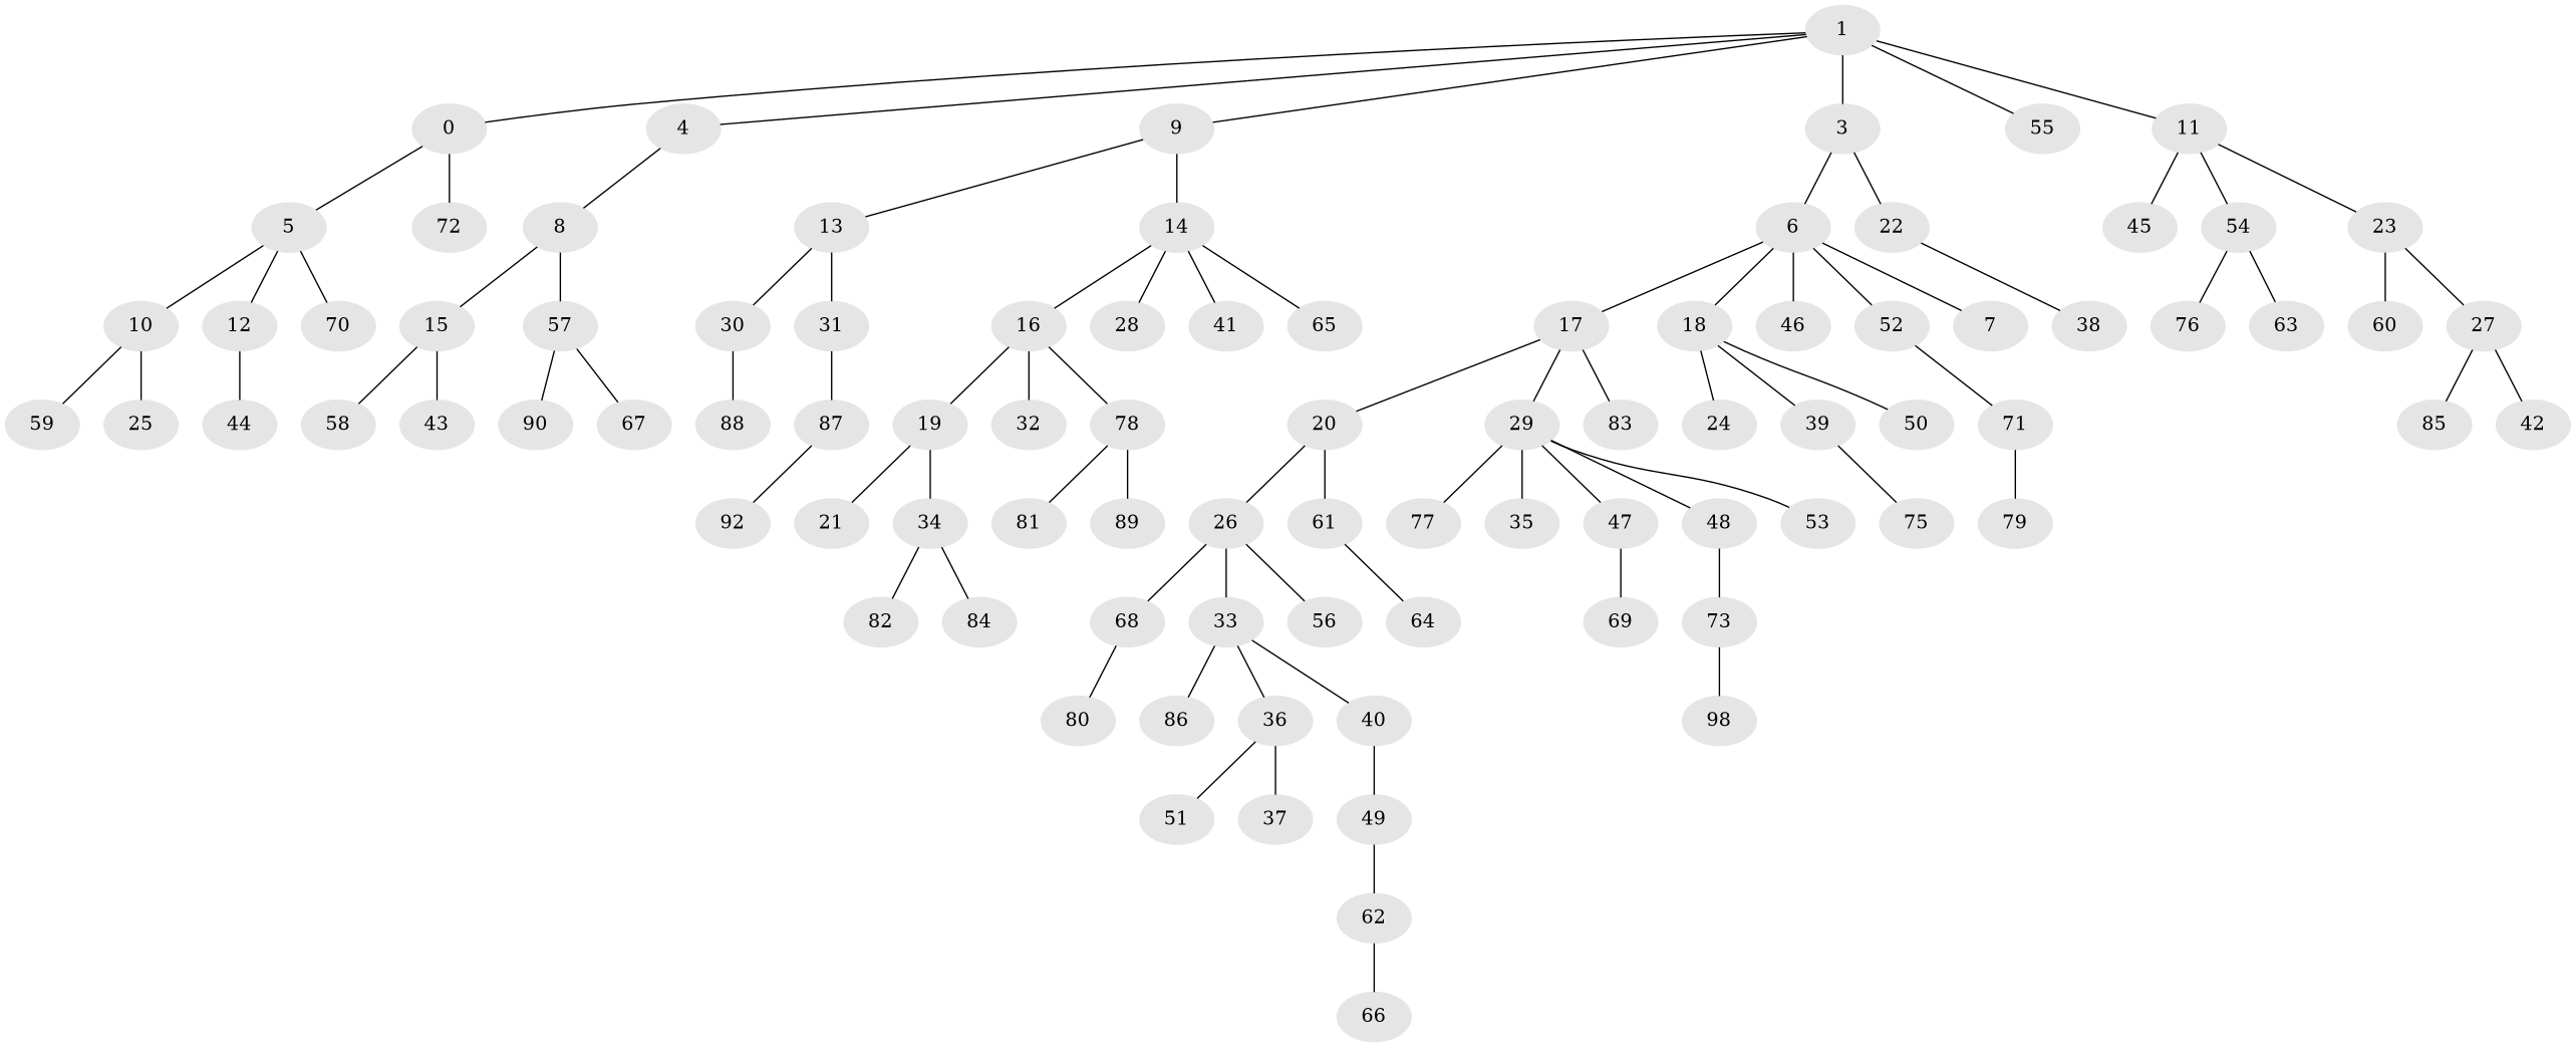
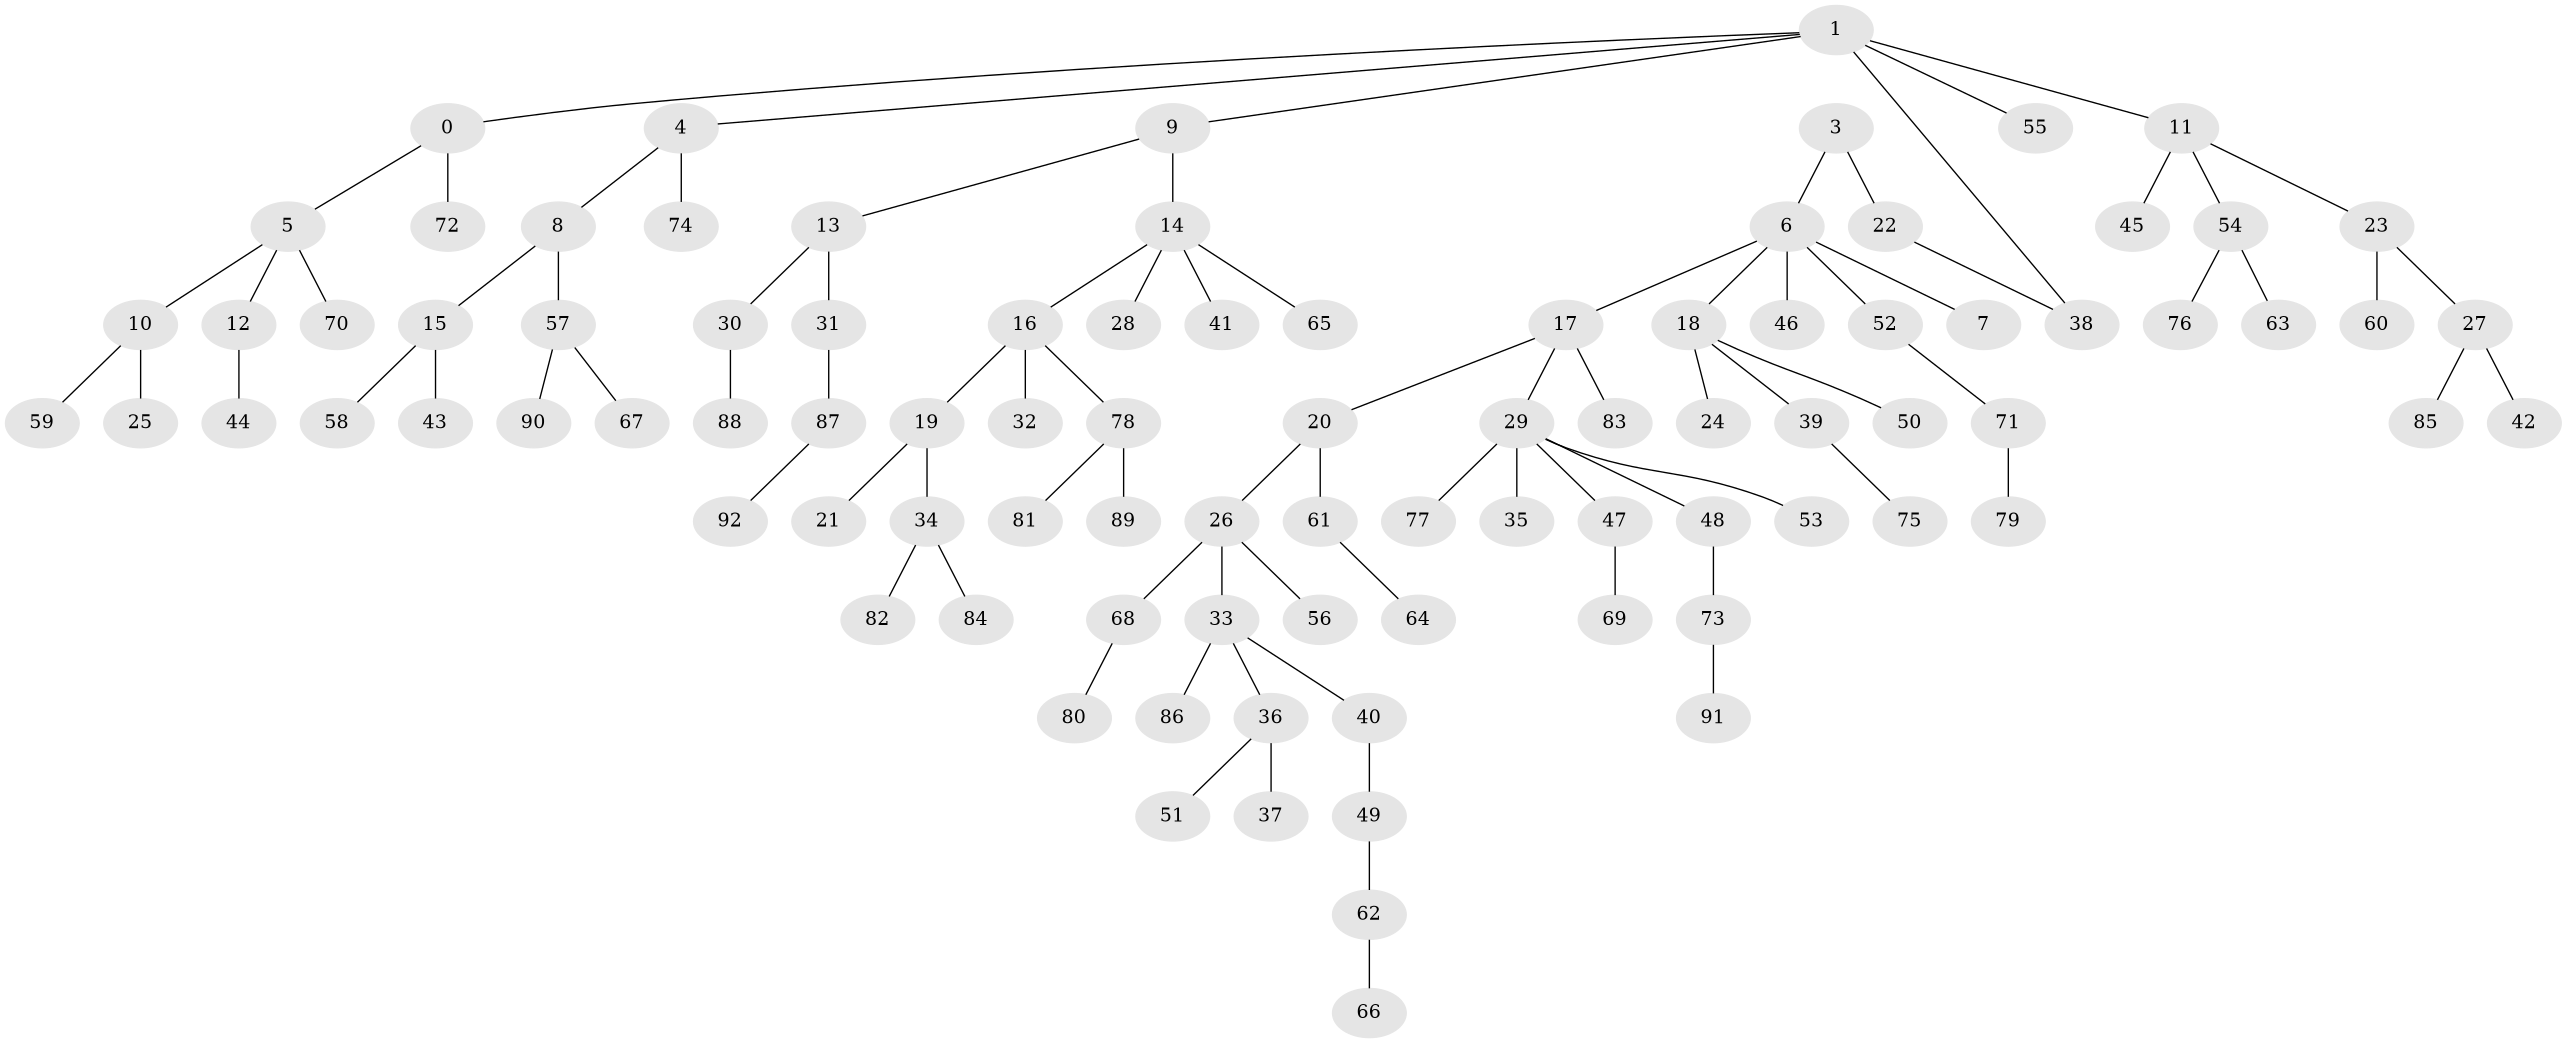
  graph {
    node [color=gray90 style=filled]
    n1 [label=0]
    1
    3
    4
    9
    11
    55
    5
    72
    6
    22
    8
+   74
    13
    14
    23
    45
    54
    10
    12
    70
    7
    17
    18
    46
    52
    38
    15
    57
    25
    59
    44
    20
    29
    83
    24
    39
    50
    71
    43
    58
    67
    90
    30
    31
    16
    28
    41
    65
    27
    60
    63
    76
    88
    87
    19
    32
    78
    21
    34
    81
    89
    26
    61
    35
    47
    48
    53
    77
    75
    82
    84
    33
    56
    68
    64
    42
    85
    36
    40
    86
    80
    69
    73
    92
    37
    51
    49
    62
-   91 [label=98]
+   91
    66
    79
    n1 -- 5
    n1 -- 72
    1 -- n1
-   1 -- 3
+   1 -- 38
    1 -- 4
    1 -- 9
    1 -- 11
    1 -- 55
    3 -- 6
    3 -- 22
    4 -- 8
+   4 -- 74
    9 -- 13
    9 -- 14
    11 -- 23
    11 -- 45
    11 -- 54
    5 -- 10
    5 -- 12
    5 -- 70
    6 -- 7
    6 -- 17
    6 -- 18
    6 -- 46
    6 -- 52
    22 -- 38
    8 -- 15
    8 -- 57
    13 -- 30
    13 -- 31
    14 -- 16
    14 -- 28
    14 -- 41
    14 -- 65
    23 -- 27
    23 -- 60
    54 -- 63
    54 -- 76
    10 -- 25
    10 -- 59
    12 -- 44
    17 -- 20
    17 -- 29
    17 -- 83
    18 -- 24
    18 -- 39
    18 -- 50
    52 -- 71
    15 -- 43
    15 -- 58
    57 -- 67
    57 -- 90
    20 -- 26
    20 -- 61
    29 -- 35
    29 -- 47
    29 -- 48
    29 -- 53
    29 -- 77
    39 -- 75
    71 -- 79
    30 -- 88
    31 -- 87
    16 -- 19
    16 -- 32
    16 -- 78
    27 -- 42
    27 -- 85
    87 -- 92
    19 -- 21
    19 -- 34
    78 -- 81
    78 -- 89
    34 -- 82
    34 -- 84
    26 -- 33
    26 -- 56
    26 -- 68
    61 -- 64
    47 -- 69
    48 -- 73
    33 -- 36
    33 -- 40
    33 -- 86
    68 -- 80
    36 -- 37
    36 -- 51
    40 -- 49
    73 -- 91
    49 -- 62
    62 -- 66
  }
